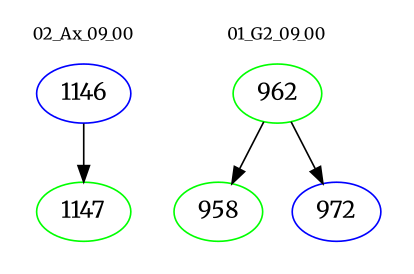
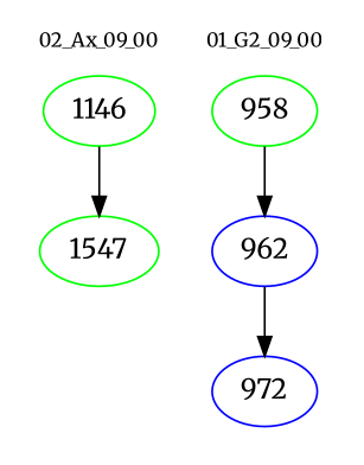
  digraph {
    fontname=Merriweather
    node [color=blue fontname=Merriweather]
    edge [color=black fontname=Merriweather]
-   n1 [label=1146]
-   n2 [color=green label=1147]
-   n3 [color=green label=962]
+   n1 [color=green label=1146]
+   n2 [color=green label=1547]
+   n3 [label=962]
    n4 [color=green label=958]
    n5 [label=972]
    subgraph cluster_1 {
      color=white
      fontsize=10
      label="02_Ax_09_00"
      n1
      n2
    }
    subgraph cluster_2 {
      color=white
      fontsize=10
      label="01_G2_09_00"
      n3
      n4
      n5
    }
    n1 -> n2
-   n3 -> n4
+   n4 -> n3
    n3 -> n5
  }
